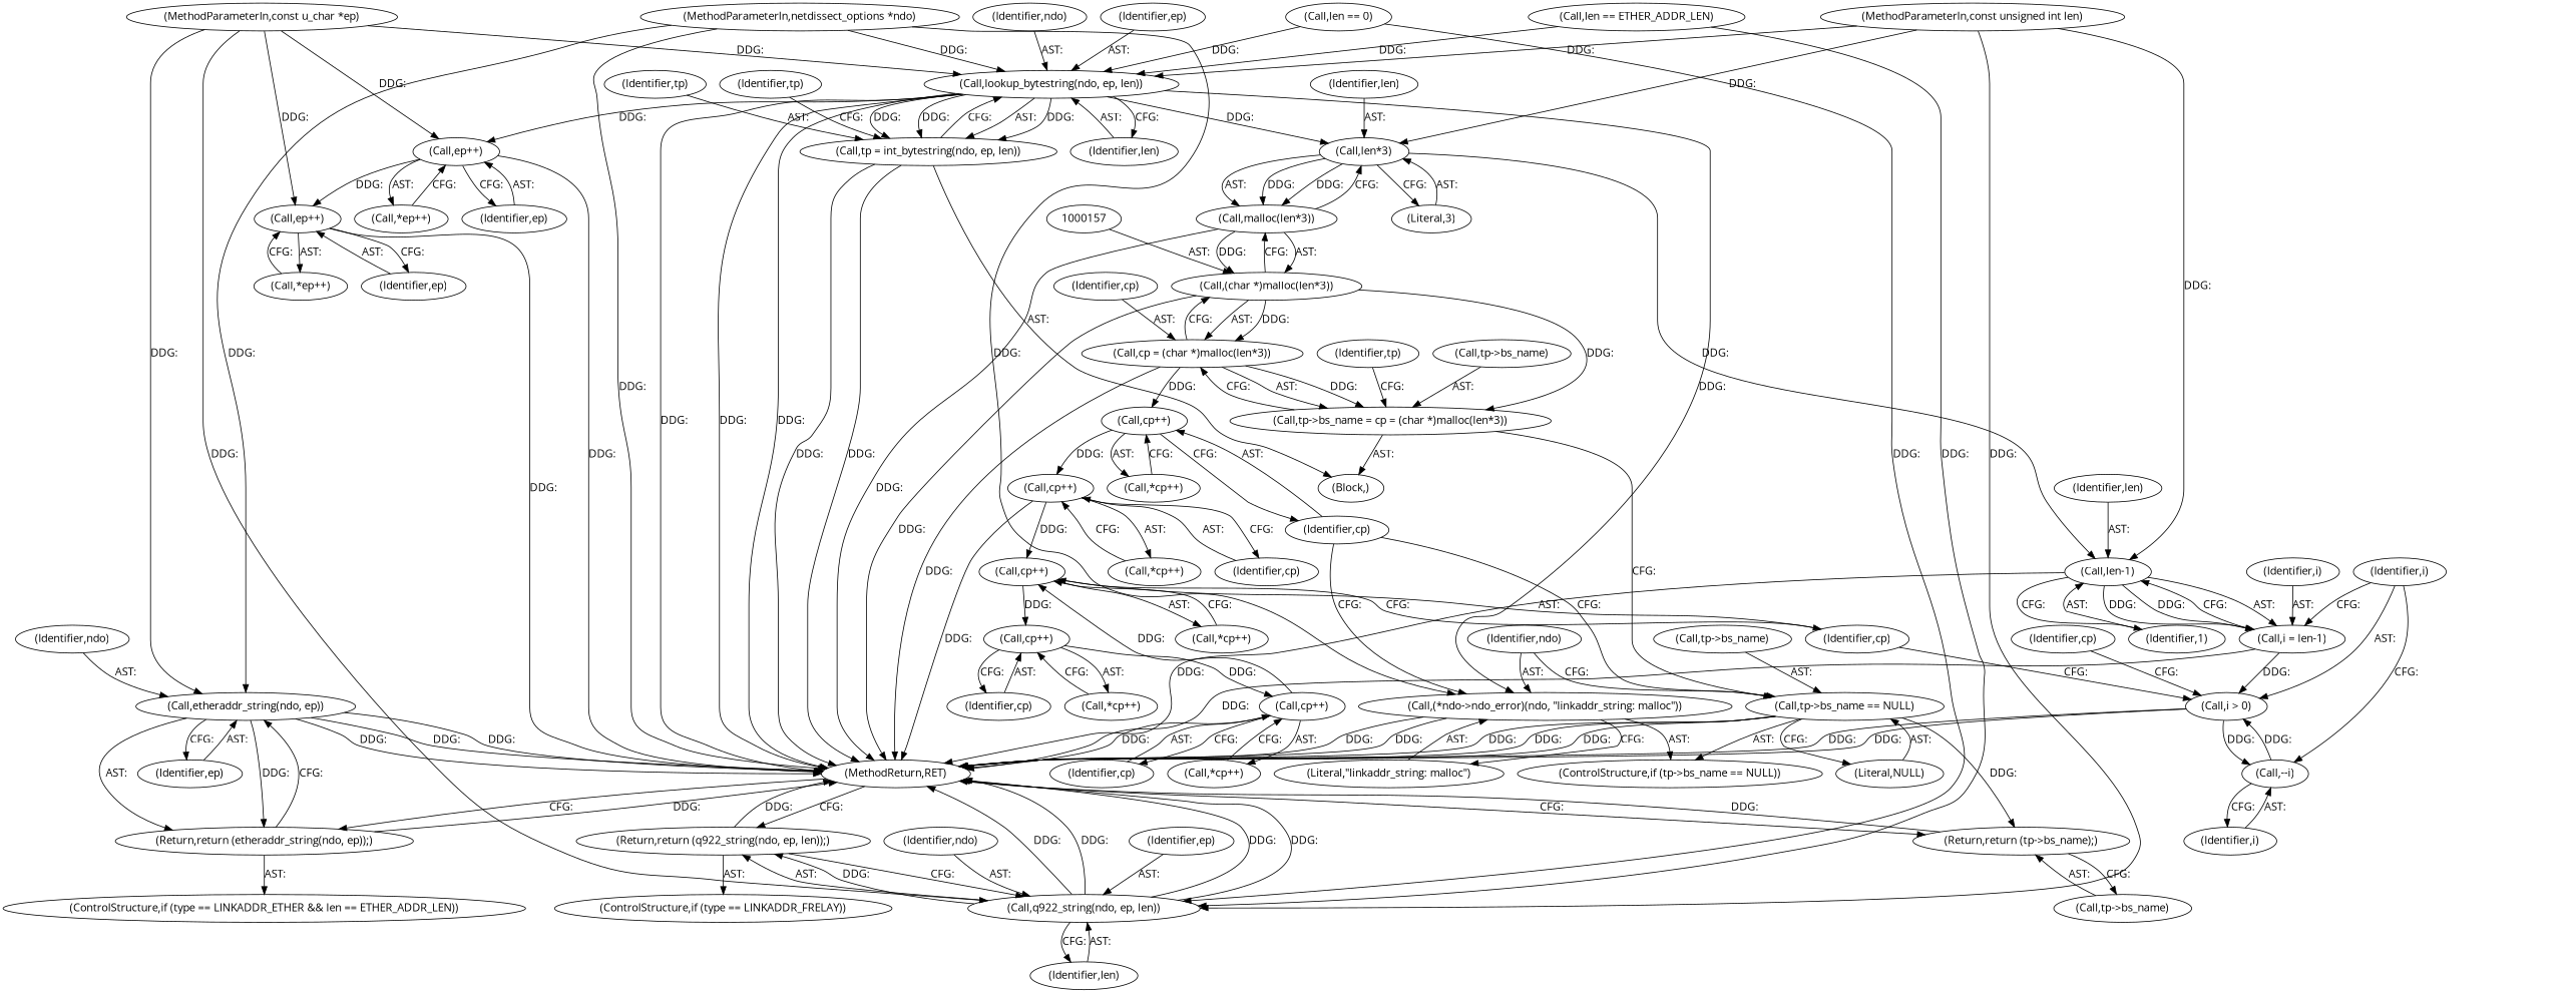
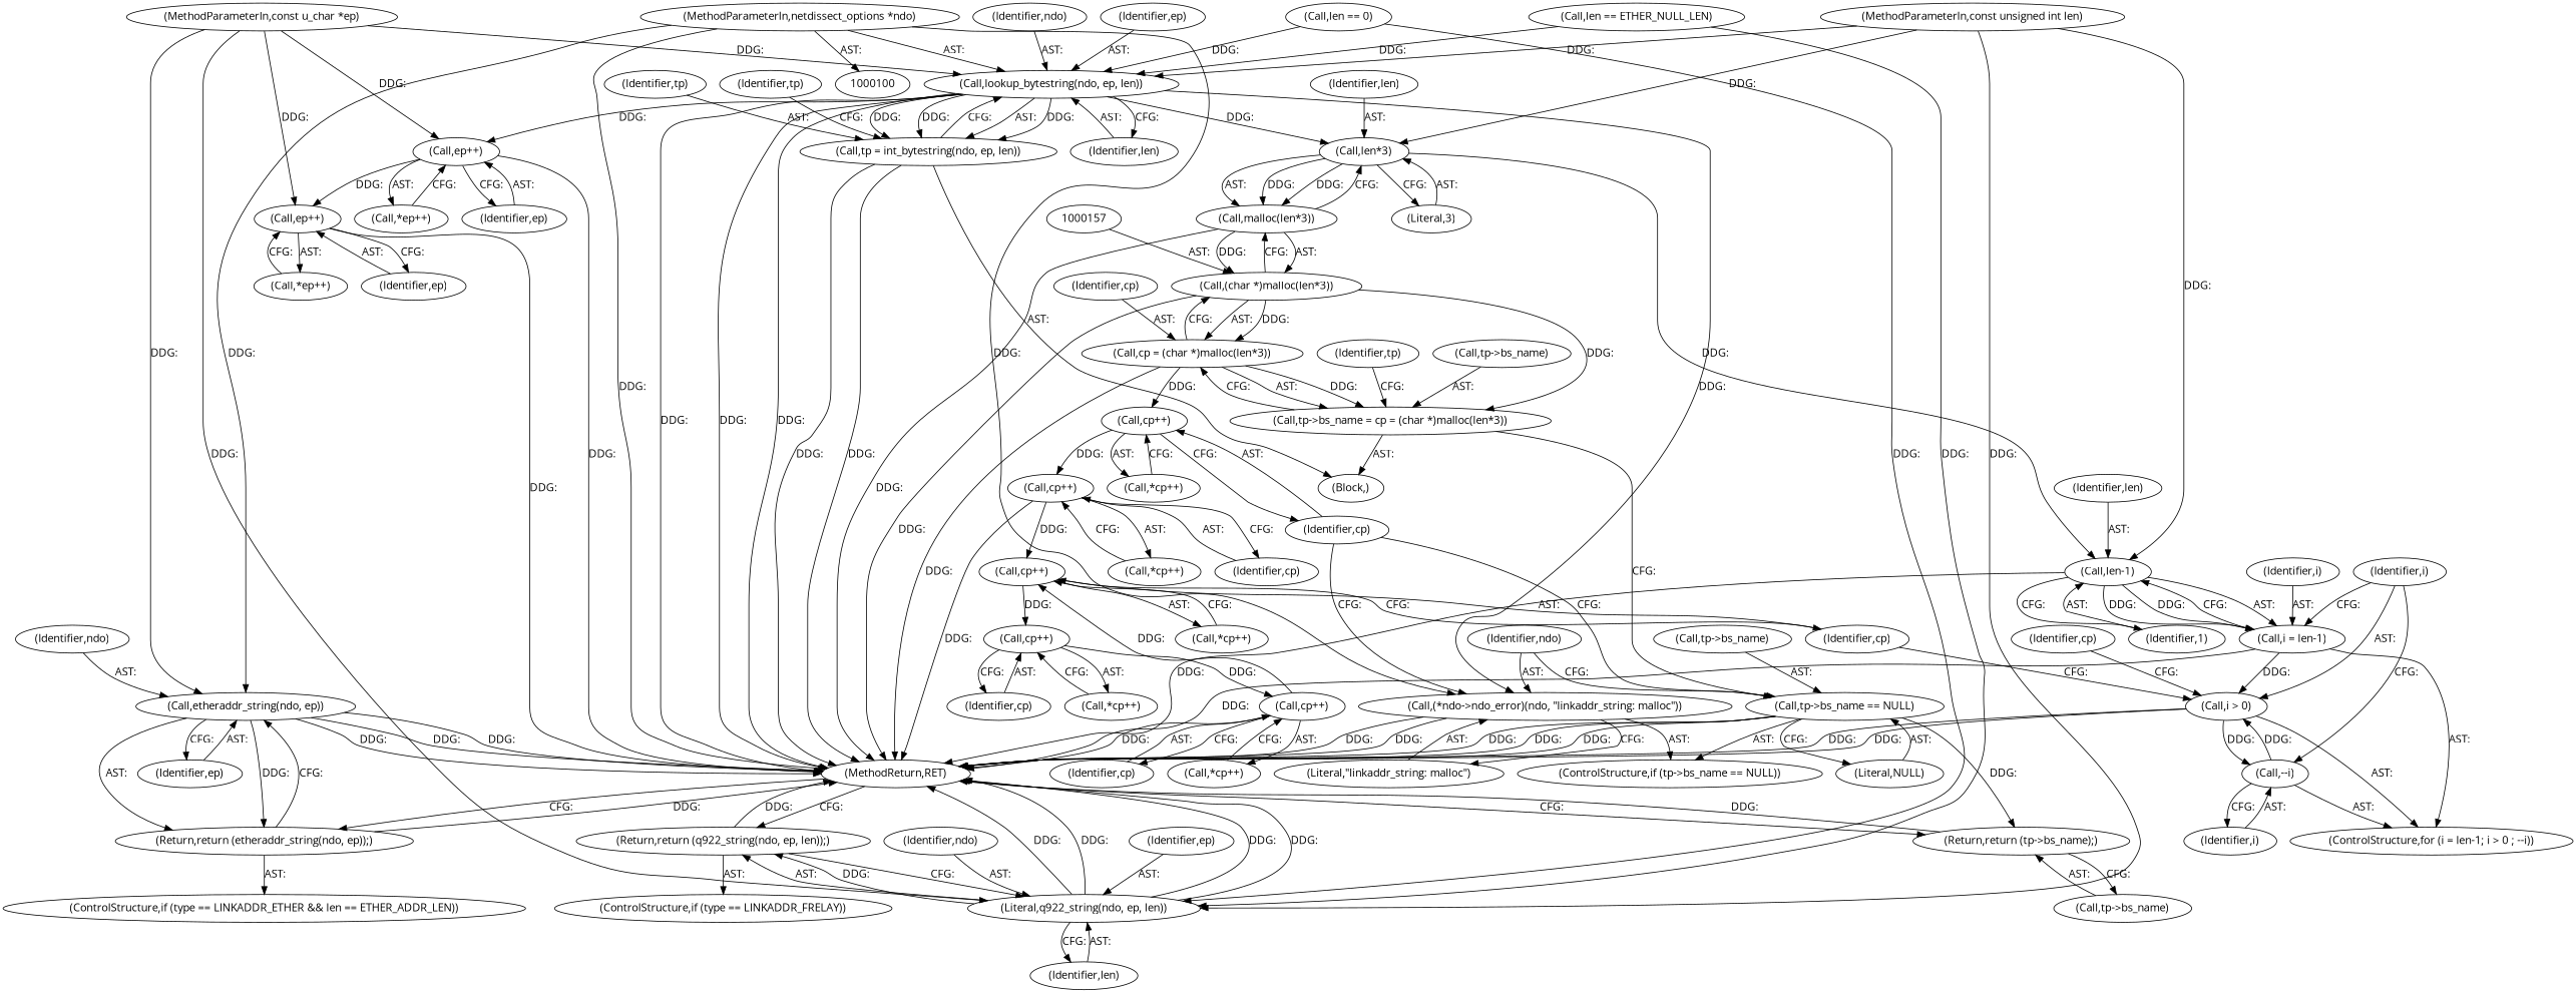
  digraph {
    fontname="Open Sans"
    node [fontname="Open Sans"]
    edge [fontname="Open Sans"]
    n1 [label="(MethodParameterIn,netdissect_options *ndo)"]
    n2 [label="(Call,etheraddr_string(ndo, ep))"]
    n3 [label="(Call,lookup_bytestring(ndo, ep, len))"]
    n4 [label="(Call,(*ndo->ndo_error)(ndo, \"linkaddr_string: malloc\"))"]
    n5 [label="(MethodReturn,RET)"]
+   1000100
    n7 [label="(Return,return (etheraddr_string(ndo, ep));)"]
    n8 [label="(Identifier,ep)"]
-   n9 [label="(Call,q922_string(ndo, ep, len))"]
+   n9 [label="(Literal,q922_string(ndo, ep, len))"]
    n10 [label="(Return,return (q922_string(ndo, ep, len));)"]
    n11 [label="(Identifier,len)"]
    n12 [label="(Call,tp = int_bytestring(ndo, ep, len))"]
    n13 [label="(Call,len*3)"]
    n14 [label="(Call,ep++)"]
    n15 [label="(Identifier,len)"]
    n16 [label="(ControlStructure,if (tp->bs_name == NULL))"]
    n17 [label="(Literal,\"linkaddr_string: malloc\")"]
    n18 [label="(Return,return (tp->bs_name);)"]
    n19 [label="(ControlStructure,if (type == LINKADDR_ETHER && len == ETHER_ADDR_LEN))"]
    n20 [label="(ControlStructure,if (type == LINKADDR_FRELAY))"]
    n21 [label="(Block,)"]
    n22 [label="(Call,malloc(len*3))"]
    n23 [label="(Call,len-1)"]
    n24 [label="(Literal,3)"]
    n25 [label="(Call,ep++)"]
    n26 [label="(Identifier,ep)"]
    n27 [label="(Call,*ep++)"]
    n28 [label="(Call,(char *)malloc(len*3))"]
    n29 [label="(Call,i = len-1)"]
    n30 [label="(Identifier,1)"]
    n31 [label="(Call,tp->bs_name = cp = (char *)malloc(len*3))"]
    n32 [label="(Call,cp = (char *)malloc(len*3))"]
    n33 [label="(Call,tp->bs_name == NULL)"]
    n34 [label="(Call,cp++)"]
    n35 [label="(Literal,NULL)"]
    n36 [label="(Call,tp->bs_name)"]
    n37 [label="(Call,cp++)"]
    n38 [label="(Identifier,cp)"]
    n39 [label="(Call,*cp++)"]
    n40 [label="(Call,cp++)"]
    n41 [label="(Call,*cp++)"]
    n42 [label="(Identifier,cp)"]
    n43 [label="(Call,cp++)"]
    n44 [label="(Identifier,cp)"]
    n45 [label="(Call,*cp++)"]
    n46 [label="(Call,cp++)"]
    n47 [label="(Call,*cp++)"]
    n48 [label="(Identifier,cp)"]
    n49 [label="(Call,i > 0)"]
    n50 [label="(Identifier,cp)"]
    n51 [label="(Call,*cp++)"]
+   n52 [label="(ControlStructure,for (i = len-1; i > 0 ; --i))"]
    n53 [label="(Call,--i)"]
    n54 [label="(Identifier,i)"]
    n55 [label="(Call,*ep++)"]
    n56 [label="(Identifier,ep)"]
    n57 [label="(Identifier,tp)"]
    n58 [label="(Identifier,ep)"]
    n59 [label="(Call,tp->bs_name)"]
    n60 [label="(Identifier,ndo)"]
    n61 [label="(Identifier,cp)"]
    n62 [label="(Identifier,ndo)"]
    n63 [label="(Identifier,i)"]
    n64 [label="(Identifier,tp)"]
    n65 [label="(Identifier,ndo)"]
    n66 [label="(Identifier,len)"]
    n67 [label="(Identifier,ndo)"]
    n68 [label="(Call,tp->bs_name)"]
    n69 [label="(Call,len == 0)"]
    n70 [label="(Identifier,i)"]
    n71 [label="(Identifier,tp)"]
    n72 [label="(Identifier,cp)"]
    n73 [label="(MethodParameterIn,const u_char *ep)"]
    n74 [label="(MethodParameterIn,const unsigned int len)"]
    n75 [label="(Identifier,ep)"]
    n76 [label="(Identifier,len)"]
-   n77 [label="(Call,len == ETHER_ADDR_LEN)"]
+   n77 [label="(Call,len == ETHER_NULL_LEN)"]
    1000157
    n1 -> n2 [label="DDG: "]
-   n1 -> n3 [label="DDG: "]
+   n1 -> n3 [label="AST: "]
    n1 -> n4 [label="DDG: "]
    n1 -> n5 [label="DDG: "]
+   n1 -> 1000100 [label="AST: "]
    n2 -> n5 [label="DDG: "]
    n2 -> n5 [label="DDG: "]
    n2 -> n5 [label="DDG: "]
    n2 -> n7 [label="AST: "]
    n2 -> n7 [label="DDG: "]
    n2 -> n8 [label="CFG: "]
    n3 -> n4 [label="DDG: "]
    n3 -> n5 [label="DDG: "]
    n3 -> n5 [label="DDG: "]
    n3 -> n5 [label="DDG: "]
    n3 -> n12 [label="AST: "]
    n3 -> n12 [label="DDG: "]
    n3 -> n12 [label="DDG: "]
    n3 -> n12 [label="DDG: "]
    n3 -> n13 [label="DDG: "]
    n3 -> n14 [label="DDG: "]
    n3 -> n15 [label="CFG: "]
    n4 -> n5 [label="DDG: "]
    n4 -> n5 [label="DDG: "]
    n4 -> n16 [label="AST: "]
    n4 -> n17 [label="CFG: "]
    n5 -> n7 [label="CFG: "]
    n5 -> n10 [label="CFG: "]
    n5 -> n18 [label="CFG: "]
    n7 -> n2 [label="CFG: "]
    n7 -> n5 [label="DDG: "]
    n7 -> n19 [label="AST: "]
    n8 -> n2 [label="AST: "]
    n9 -> n5 [label="DDG: "]
    n9 -> n5 [label="DDG: "]
    n9 -> n5 [label="DDG: "]
    n9 -> n5 [label="DDG: "]
    n9 -> n10 [label="AST: "]
    n9 -> n10 [label="DDG: "]
    n9 -> n11 [label="CFG: "]
    n10 -> n5 [label="DDG: "]
    n10 -> n9 [label="CFG: "]
    n10 -> n20 [label="AST: "]
    n11 -> n9 [label="AST: "]
    n12 -> n3 [label="CFG: "]
    n12 -> n5 [label="DDG: "]
    n12 -> n5 [label="DDG: "]
    n12 -> n21 [label="AST: "]
    n13 -> n22 [label="AST: "]
    n13 -> n22 [label="DDG: "]
    n13 -> n22 [label="DDG: "]
    n13 -> n23 [label="DDG: "]
    n13 -> n24 [label="CFG: "]
    n14 -> n5 [label="DDG: "]
    n14 -> n25 [label="DDG: "]
    n14 -> n26 [label="CFG: "]
    n14 -> n27 [label="AST: "]
    n15 -> n3 [label="AST: "]
    n17 -> n4 [label="AST: "]
    n18 -> n5 [label="DDG: "]
    n18 -> n36 [label="CFG: "]
    n22 -> n5 [label="DDG: "]
    n22 -> n13 [label="CFG: "]
    n22 -> n28 [label="AST: "]
    n22 -> n28 [label="DDG: "]
    n23 -> n5 [label="DDG: "]
    n23 -> n29 [label="AST: "]
    n23 -> n29 [label="DDG: "]
    n23 -> n29 [label="DDG: "]
    n23 -> n30 [label="CFG: "]
    n24 -> n13 [label="AST: "]
    n25 -> n5 [label="DDG: "]
    n25 -> n55 [label="AST: "]
    n25 -> n56 [label="CFG: "]
    n26 -> n14 [label="AST: "]
    n27 -> n14 [label="CFG: "]
    n28 -> n5 [label="DDG: "]
    n28 -> n22 [label="CFG: "]
    n28 -> n31 [label="DDG: "]
    n28 -> n32 [label="AST: "]
    n28 -> n32 [label="DDG: "]
    n29 -> n5 [label="DDG: "]
    n29 -> n23 [label="CFG: "]
    n29 -> n49 [label="DDG: "]
+   n29 -> n52 [label="AST: "]
    n30 -> n23 [label="AST: "]
    n31 -> n21 [label="AST: "]
    n31 -> n32 [label="CFG: "]
    n31 -> n33 [label="CFG: "]
    n32 -> n5 [label="DDG: "]
    n32 -> n28 [label="CFG: "]
    n32 -> n31 [label="AST: "]
    n32 -> n31 [label="DDG: "]
    n32 -> n34 [label="DDG: "]
    n33 -> n5 [label="DDG: "]
    n33 -> n5 [label="DDG: "]
    n33 -> n5 [label="DDG: "]
    n33 -> n16 [label="AST: "]
    n33 -> n18 [label="DDG: "]
    n33 -> n35 [label="CFG: "]
    n34 -> n37 [label="DDG: "]
    n34 -> n38 [label="CFG: "]
    n34 -> n39 [label="AST: "]
    n35 -> n33 [label="AST: "]
    n36 -> n18 [label="AST: "]
    n37 -> n5 [label="DDG: "]
    n37 -> n40 [label="DDG: "]
    n37 -> n41 [label="AST: "]
    n37 -> n42 [label="CFG: "]
    n38 -> n4 [label="CFG: "]
    n38 -> n33 [label="CFG: "]
    n38 -> n34 [label="AST: "]
    n39 -> n34 [label="CFG: "]
    n40 -> n43 [label="DDG: "]
    n40 -> n44 [label="CFG: "]
    n40 -> n45 [label="AST: "]
    n41 -> n37 [label="CFG: "]
    n42 -> n37 [label="AST: "]
    n43 -> n46 [label="DDG: "]
    n43 -> n47 [label="AST: "]
    n43 -> n48 [label="CFG: "]
    n44 -> n40 [label="AST: "]
    n44 -> n49 [label="CFG: "]
    n45 -> n40 [label="CFG: "]
    n46 -> n5 [label="DDG: "]
    n46 -> n40 [label="DDG: "]
    n46 -> n50 [label="CFG: "]
    n46 -> n51 [label="AST: "]
    n47 -> n43 [label="CFG: "]
    n48 -> n43 [label="AST: "]
    n49 -> n5 [label="DDG: "]
    n49 -> n5 [label="DDG: "]
+   n49 -> n52 [label="AST: "]
    n49 -> n53 [label="DDG: "]
    n50 -> n46 [label="AST: "]
    n51 -> n46 [label="CFG: "]
    n53 -> n49 [label="DDG: "]
+   n53 -> n52 [label="AST: "]
    n53 -> n54 [label="CFG: "]
    n54 -> n53 [label="AST: "]
    n55 -> n25 [label="CFG: "]
    n56 -> n25 [label="AST: "]
    n57 -> n31 [label="CFG: "]
    n58 -> n3 [label="AST: "]
    n59 -> n33 [label="AST: "]
    n60 -> n3 [label="AST: "]
    n61 -> n49 [label="CFG: "]
    n62 -> n4 [label="AST: "]
    n62 -> n33 [label="CFG: "]
    n63 -> n29 [label="AST: "]
    n64 -> n12 [label="CFG: "]
    n65 -> n2 [label="AST: "]
    n66 -> n13 [label="AST: "]
    n67 -> n9 [label="AST: "]
    n68 -> n31 [label="AST: "]
    n69 -> n3 [label="DDG: "]
    n69 -> n9 [label="DDG: "]
    n70 -> n29 [label="CFG: "]
    n70 -> n49 [label="AST: "]
    n70 -> n53 [label="CFG: "]
    n71 -> n12 [label="AST: "]
    n72 -> n32 [label="AST: "]
    n73 -> n2 [label="DDG: "]
    n73 -> n3 [label="DDG: "]
    n73 -> n9 [label="DDG: "]
    n73 -> n14 [label="DDG: "]
    n73 -> n25 [label="DDG: "]
    n74 -> n3 [label="DDG: "]
    n74 -> n9 [label="DDG: "]
    n74 -> n13 [label="DDG: "]
    n74 -> n23 [label="DDG: "]
    n75 -> n9 [label="AST: "]
    n76 -> n23 [label="AST: "]
    n77 -> n3 [label="DDG: "]
    n77 -> n9 [label="DDG: "]
    1000157 -> n28 [label="AST: "]
  }
